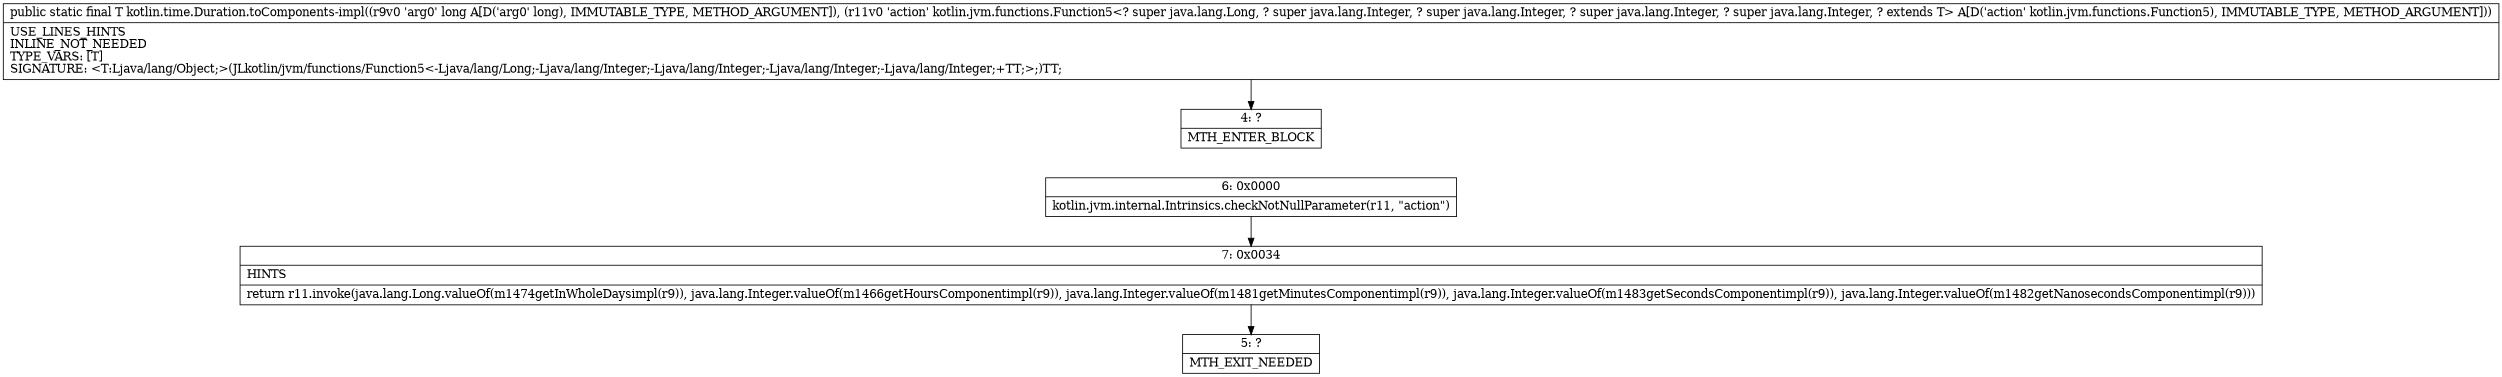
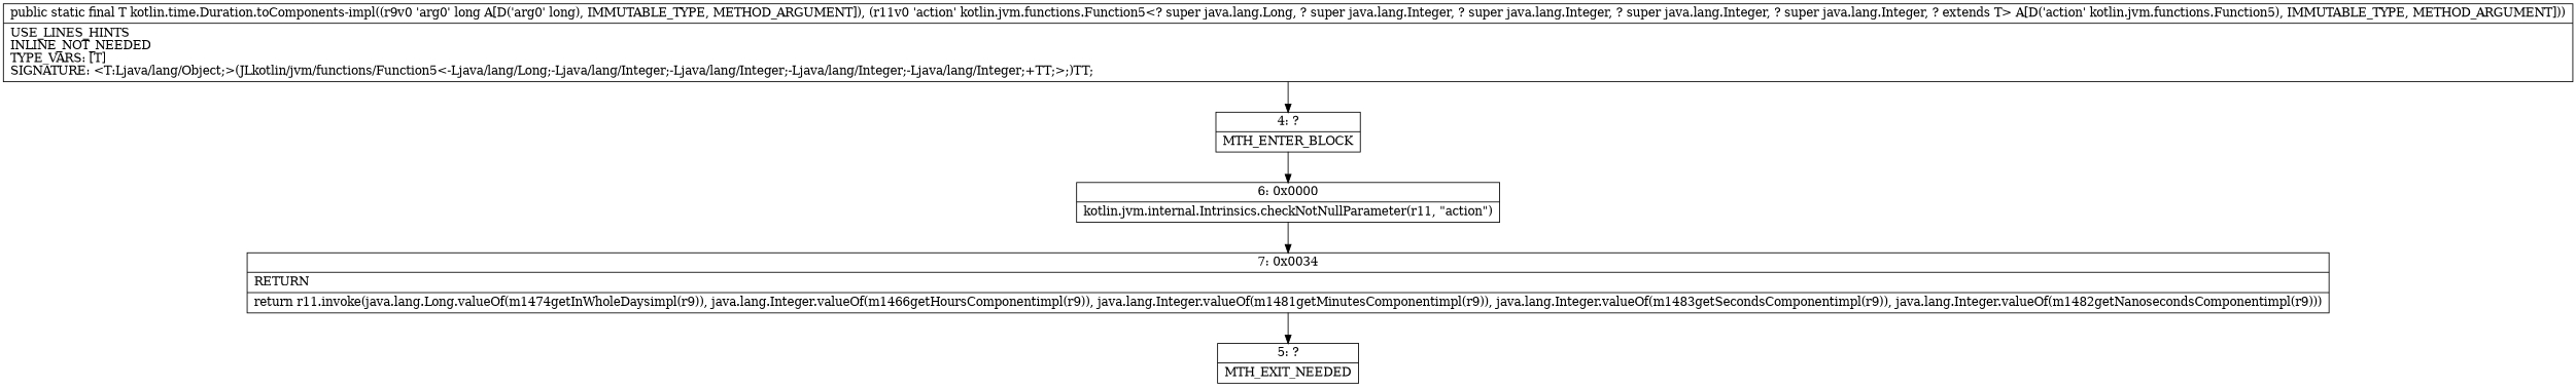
  digraph {
    fontname="DejaVu Serif"
    node [fontname="DejaVu Serif" shape=record]
    edge [fontname="DejaVu Serif"]
    n1 [label="{4\:\ ?|MTH_ENTER_BLOCK\l}"]
    n2 [label="{6\:\ 0x0000|kotlin.jvm.internal.Intrinsics.checkNotNullParameter(r11, \"action\")\l}"]
-   n3 [label="{7\:\ 0x0034|HINTS\l|return r11.invoke(java.lang.Long.valueOf(m1474getInWholeDaysimpl(r9)), java.lang.Integer.valueOf(m1466getHoursComponentimpl(r9)), java.lang.Integer.valueOf(m1481getMinutesComponentimpl(r9)), java.lang.Integer.valueOf(m1483getSecondsComponentimpl(r9)), java.lang.Integer.valueOf(m1482getNanosecondsComponentimpl(r9)))\l}"]
+   n3 [label="{7\:\ 0x0034|RETURN\l|return r11.invoke(java.lang.Long.valueOf(m1474getInWholeDaysimpl(r9)), java.lang.Integer.valueOf(m1466getHoursComponentimpl(r9)), java.lang.Integer.valueOf(m1481getMinutesComponentimpl(r9)), java.lang.Integer.valueOf(m1483getSecondsComponentimpl(r9)), java.lang.Integer.valueOf(m1482getNanosecondsComponentimpl(r9)))\l}"]
    n4 [label="{5\:\ ?|MTH_EXIT_NEEDED\l}"]
    n5 [label="{public static final T kotlin.time.Duration.toComponents\-impl((r9v0 'arg0' long A[D('arg0' long), IMMUTABLE_TYPE, METHOD_ARGUMENT]), (r11v0 'action' kotlin.jvm.functions.Function5\<? super java.lang.Long, ? super java.lang.Integer, ? super java.lang.Integer, ? super java.lang.Integer, ? super java.lang.Integer, ? extends T\> A[D('action' kotlin.jvm.functions.Function5), IMMUTABLE_TYPE, METHOD_ARGUMENT]))  | USE_LINES_HINTS\lINLINE_NOT_NEEDED\lTYPE_VARS: [T]\lSIGNATURE: \<T:Ljava\/lang\/Object;\>(JLkotlin\/jvm\/functions\/Function5\<\-Ljava\/lang\/Long;\-Ljava\/lang\/Integer;\-Ljava\/lang\/Integer;\-Ljava\/lang\/Integer;\-Ljava\/lang\/Integer;+TT;\>;)TT;\l}"]
+   n1 -> n2
    n2 -> n3
    n3 -> n4
    n5 -> n1
  }
